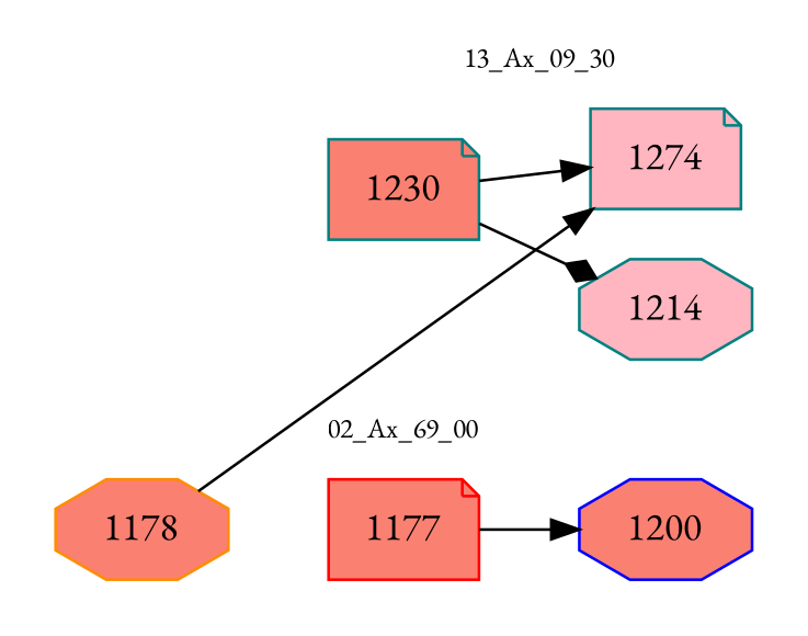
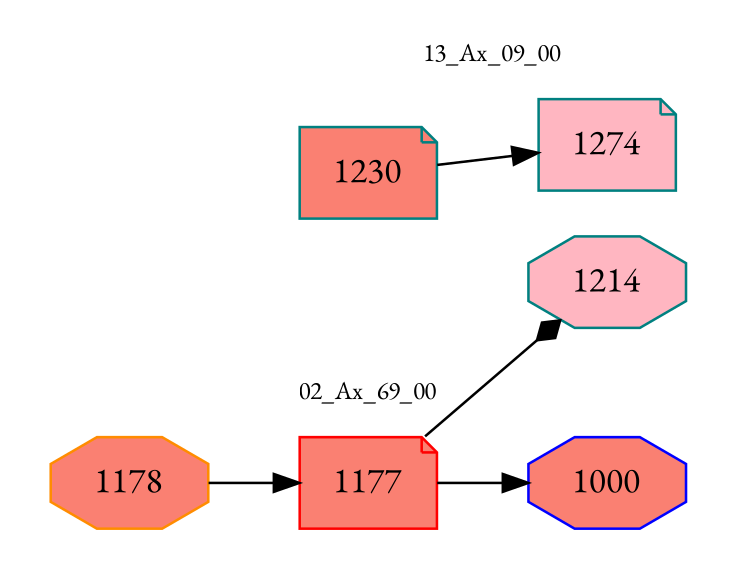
  digraph {
    fontname="EB Garamond"
    rankdir=LR
    node [color=teal fillcolor=salmon fontname="EB Garamond" shape=note style=filled]
    edge [arrowhead=normal color=black fontname="EB Garamond"]
    n1 [label=1230]
    n2 [fillcolor=lightpink label=1214 shape=octagon]
    n3 [fillcolor=lightpink label=1274]
    n4 [color=darkorange label=1178 shape=octagon]
    n5 [color=red label=1177]
-   n6 [color=blue label=1200 shape=octagon]
+   n6 [color=blue label=1000 shape=octagon]
    subgraph cluster_1 {
      color=white
      fontsize=10
-     label="13_Ax_09_30"
+     label="13_Ax_09_00"
      n1
      n2
      n3
    }
    subgraph cluster_2 {
      color=white
      fontsize=10
      label="02_Ax_69_00"
      n4
      n5
      n6
    }
-   n1 -> n2 [arrowhead=diamond]
+   n5 -> n2 [arrowhead=diamond]
    n1 -> n3
-   n4 -> n3
+   n4 -> n5
    n5 -> n6
  }
